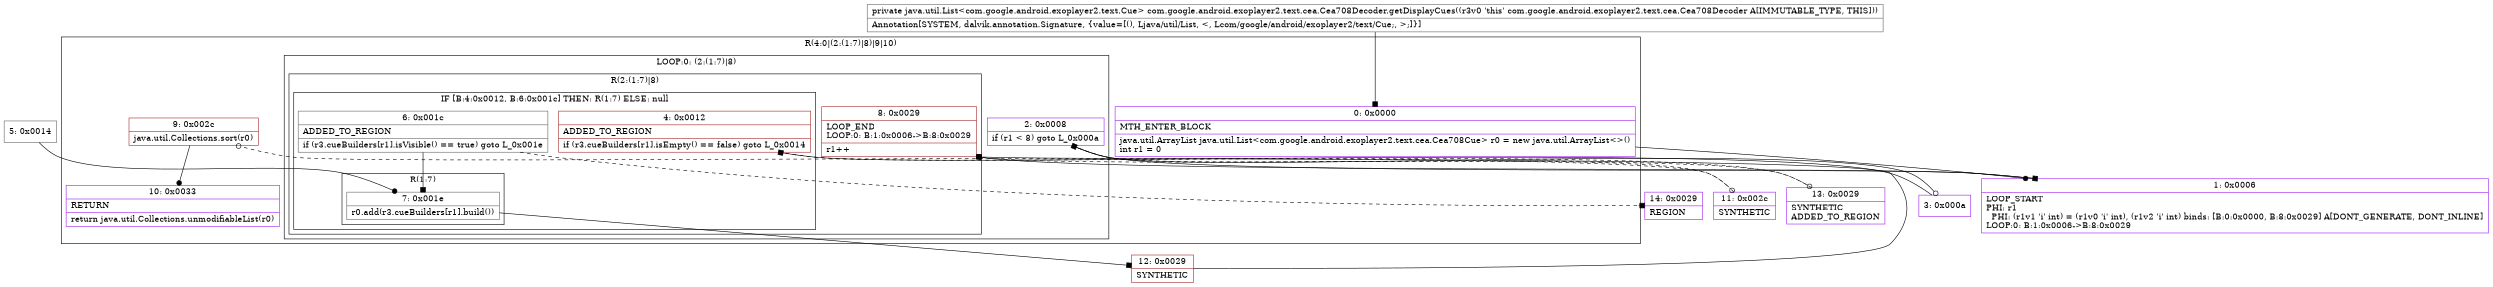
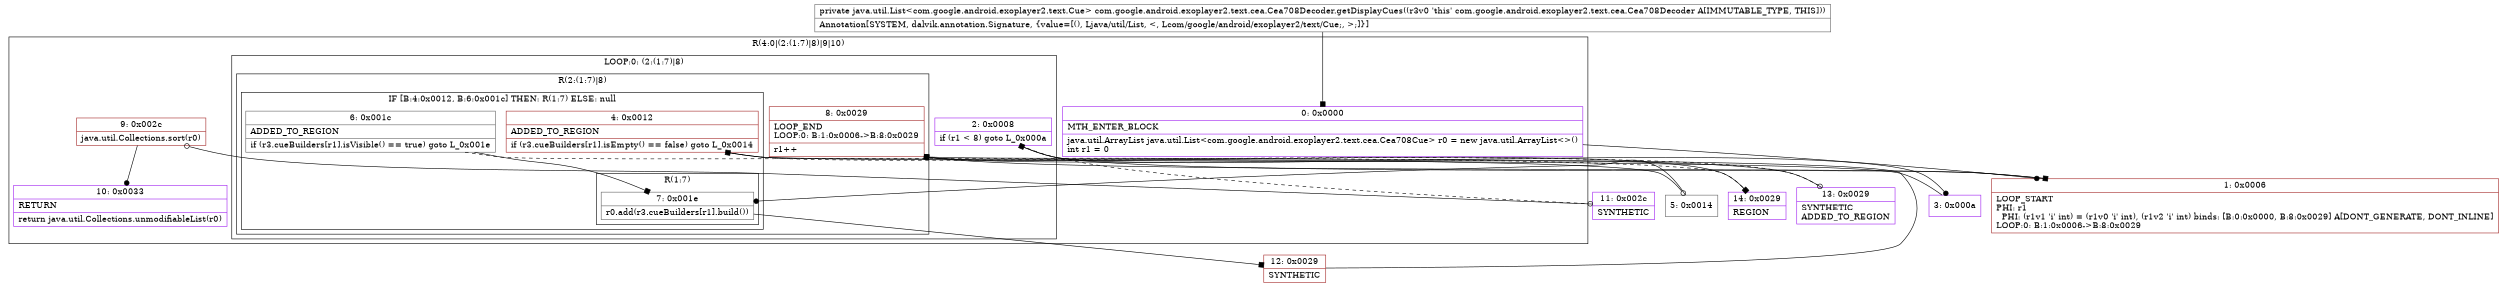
  digraph {
    node [color=purple shape=record]
    edge [arrowhead=box]
    n1 [color=gray40 label="{7\:\ 0x001e|r0.add(r3.cueBuilders[r1].build())\l}"]
    n2 [color=brown label="{4\:\ 0x0012|ADDED_TO_REGION\l|if (r3.cueBuilders[r1].isEmpty() == false) goto L_0x0014\l}"]
    n3 [color=gray40 label="{6\:\ 0x001c|ADDED_TO_REGION\l|if (r3.cueBuilders[r1].isVisible() == true) goto L_0x001e\l}"]
    n4 [color=brown label="{8\:\ 0x0029|LOOP_END\lLOOP:0: B:1:0x0006\-\>B:8:0x0029\l|r1++\l}"]
    n5 [label="{2\:\ 0x0008|if (r1 \< 8) goto L_0x000a\l}"]
    n6 [label="{0\:\ 0x0000|MTH_ENTER_BLOCK\l|java.util.ArrayList java.util.List\<com.google.android.exoplayer2.text.cea.Cea708Cue\> r0 = new java.util.ArrayList\<\>()\lint r1 = 0\l}"]
    n7 [color=brown label="{9\:\ 0x002c|java.util.Collections.sort(r0)\l}"]
    n8 [label="{10\:\ 0x0033|RETURN\l|return java.util.Collections.unmodifiableList(r0)\l}"]
    n9 [color=brown label="{12\:\ 0x0029|SYNTHETIC\l}"]
    n10 [color=gray40 label="{5\:\ 0x0014}"]
    n11 [label="{13\:\ 0x0029|SYNTHETIC\lADDED_TO_REGION\l}"]
    n12 [label="{14\:\ 0x0029|REGION\l}"]
-   n13 [label="{1\:\ 0x0006|LOOP_START\lPHI: r1 \l  PHI: (r1v1 'i' int) = (r1v0 'i' int), (r1v2 'i' int) binds: [B:0:0x0000, B:8:0x0029] A[DONT_GENERATE, DONT_INLINE]\lLOOP:0: B:1:0x0006\-\>B:8:0x0029\l}"]
+   n13 [color=brown label="{1\:\ 0x0006|LOOP_START\lPHI: r1 \l  PHI: (r1v1 'i' int) = (r1v0 'i' int), (r1v2 'i' int) binds: [B:0:0x0000, B:8:0x0029] A[DONT_GENERATE, DONT_INLINE]\lLOOP:0: B:1:0x0006\-\>B:8:0x0029\l}"]
    n14 [label="{3\:\ 0x000a}"]
    n15 [label="{11\:\ 0x002c|SYNTHETIC\l}"]
    n16 [color=gray40 label="{private java.util.List\<com.google.android.exoplayer2.text.Cue\> com.google.android.exoplayer2.text.cea.Cea708Decoder.getDisplayCues((r3v0 'this' com.google.android.exoplayer2.text.cea.Cea708Decoder A[IMMUTABLE_TYPE, THIS]))  | Annotation[SYSTEM, dalvik.annotation.Signature, \{value=[(), Ljava\/util\/List, \<, Lcom\/google\/android\/exoplayer2\/text\/Cue;, \>;]\}]\l}"]
    subgraph cluster_1 {
      label="R(4:0|(2:(1:7)|8)|9|10)"
      n6
      n7
      n8
      subgraph cluster_2 {
        label="LOOP:0: (2:(1:7)|8)"
        n5
        subgraph cluster_3 {
          label="R(2:(1:7)|8)"
          n4
          subgraph cluster_4 {
            label="IF [B:4:0x0012, B:6:0x001c] THEN: R(1:7) ELSE: null"
            n2
            n3
            subgraph cluster_5 {
              label="R(1:7)"
              n1
            }
          }
        }
      }
    }
    n1 -> n9
+   n2 -> n10 [arrowhead=odot]
    n2 -> n11 [arrowhead=odot style=dashed]
    n3 -> n1
    n3 -> n12 [style=dashed]
    n4 -> n13
-   n5 -> n14 [arrowhead=odot]
+   n5 -> n14 [arrowhead=dot]
    n5 -> n15 [arrowhead=odot style=dashed]
    n6 -> n13 [arrowhead=dot]
    n7 -> n8 [arrowhead=dot]
    n9 -> n4
    n10 -> n1 [arrowhead=dot]
-   n11 -> n4 [style=dashed]
+   n11 -> n4
+   n12 -> n4 [arrowhead=dot]
    n13 -> n5
    n14 -> n2
-   n15 -> n7 [arrowhead=odot style=dashed]
+   n15 -> n7 [arrowhead=odot]
    n16 -> n6
  }
